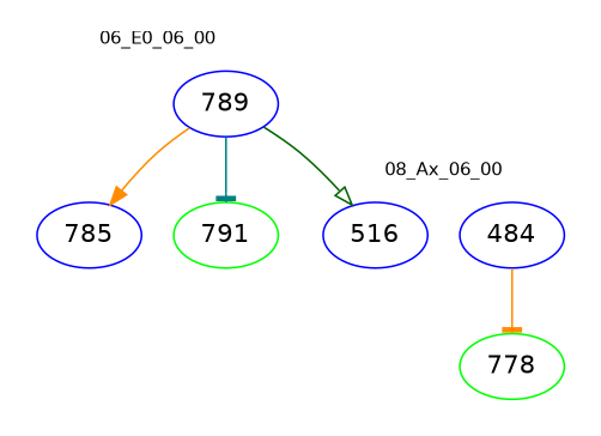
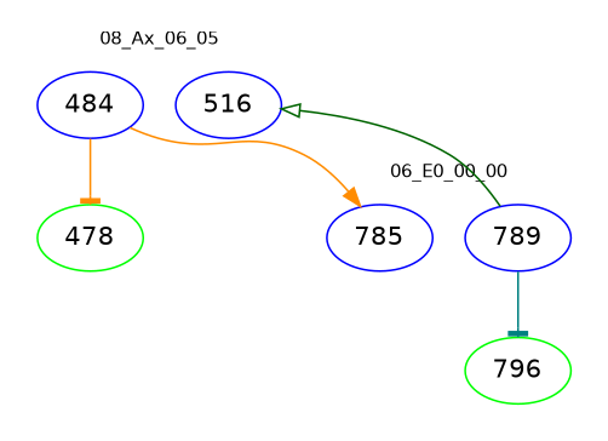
  digraph {
    fontname="DejaVu Sans"
    node [color=blue fontname="DejaVu Sans"]
    edge [arrowhead=tee color=darkorange fontname="DejaVu Sans" style=solid]
    n1 [label=484]
-   n2 [color=green label=778]
+   n2 [color=green label=478]
    n3 [label=516]
    n4 [label=789]
    n5 [label=785]
-   n6 [color=green label=791]
+   n6 [color=green label=796]
    subgraph cluster_1 {
      color=white
      fontsize=10
-     label="08_Ax_06_00"
+     label="08_Ax_06_05"
      n1
      n2
      n3
    }
    subgraph cluster_2 {
      color=white
      fontsize=10
-     label="06_E0_06_00"
+     label="06_E0_00_00"
      n4
      n5
      n6
    }
    n1 -> n2
    n4 -> n3 [arrowhead=onormal color=darkgreen]
-   n4 -> n5 [arrowhead=normal]
+   n1 -> n5 [arrowhead=normal]
    n4 -> n6 [color=teal]
  }
